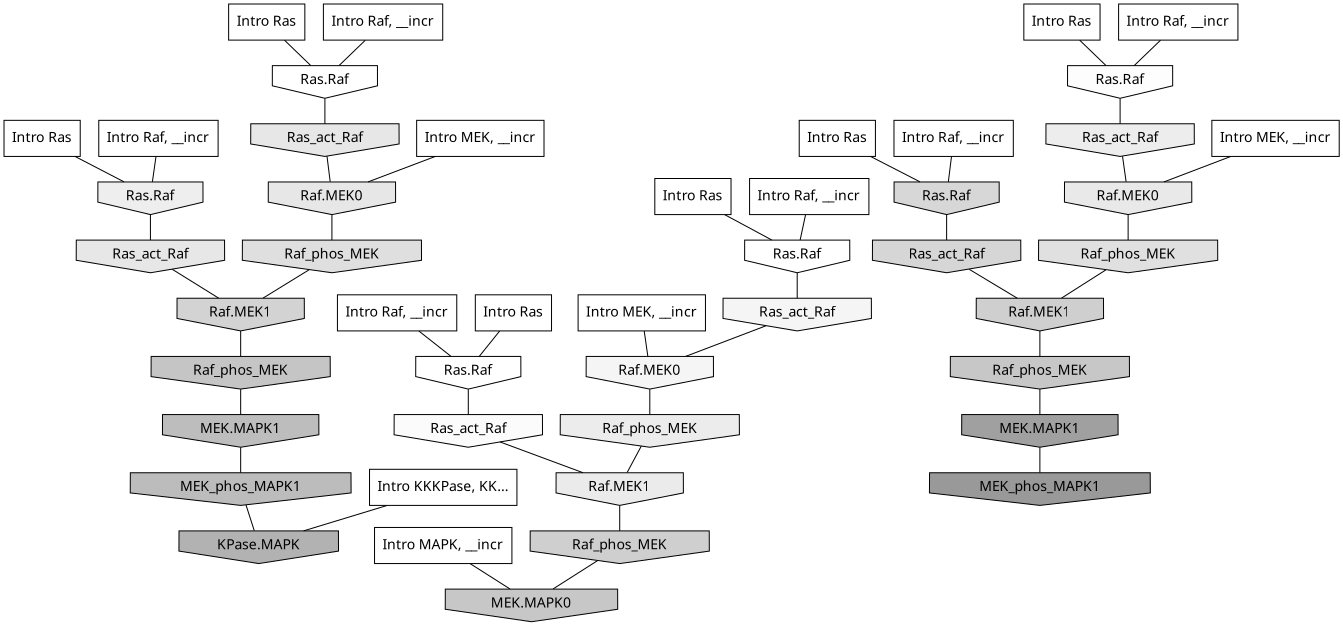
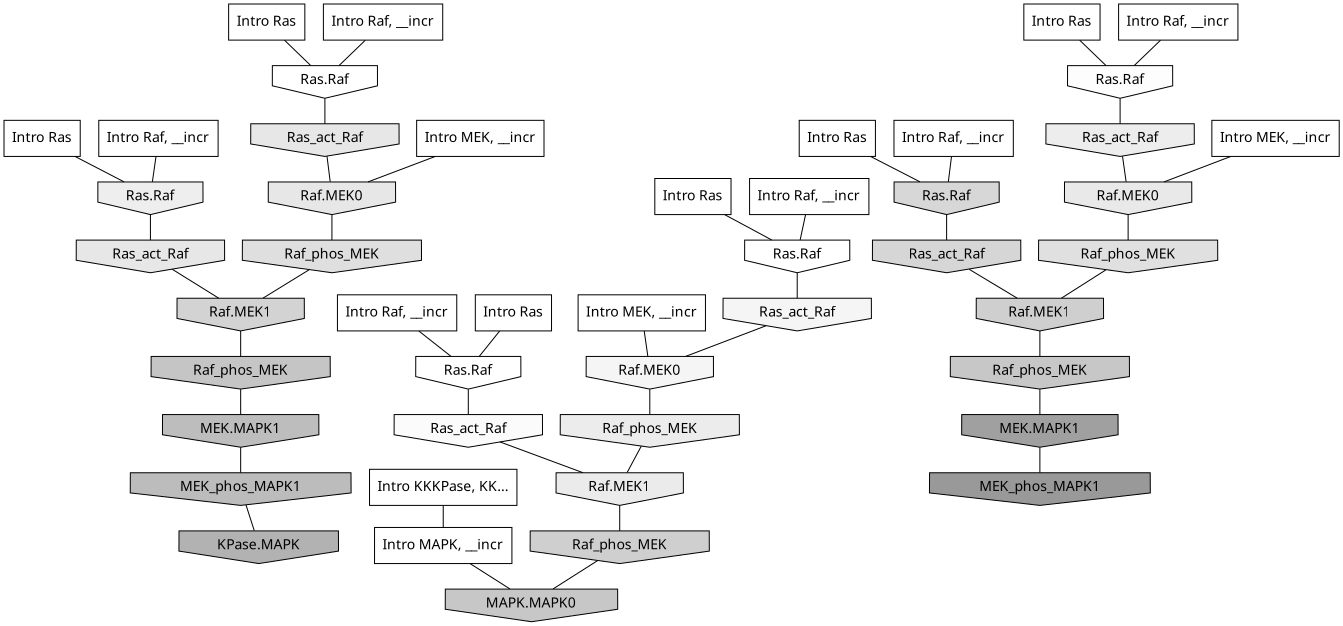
  digraph {
    rankdir=TB
    ranksep=0.30
    node [fillcolor="0.000 0.000 1.000" fontname="CMU Serif" shape=invhouse style=filled]
    edge [color="0.000 0.000 0.000" dir=none fontname="CMU Serif"]
    n1 [label="Intro Ras" shape=rectangle]
    n2 [label="Ras.Raf"]
    n3 [fillcolor="0.000 0.000 0.960" label=Ras_act_Raf]
    n4 [label="Intro Ras" shape=rectangle]
    n5 [fillcolor="0.000 0.000 0.931" label="Ras.Raf"]
    n6 [fillcolor="0.000 0.000 0.903" label=Ras_act_Raf]
    n7 [label="Intro Ras" shape=rectangle]
    n8 [label="Ras.Raf"]
    n9 [fillcolor="0.000 0.000 0.906" label=Ras_act_Raf]
    n10 [label="Intro Ras" shape=rectangle]
    n11 [fillcolor="0.000 0.000 0.841" label="Ras.Raf"]
    n12 [fillcolor="0.000 0.000 0.838" label=Ras_act_Raf]
    n13 [label="Intro Ras" shape=rectangle]
    n14 [label="Ras.Raf"]
    n15 [fillcolor="0.000 0.000 0.981" label=Ras_act_Raf]
    n16 [label="Intro Ras" shape=rectangle]
    n17 [fillcolor="0.000 0.000 0.992" label="Ras.Raf"]
    n18 [fillcolor="0.000 0.000 0.929" label=Ras_act_Raf]
    n19 [label="Intro Raf, __incr" shape=rectangle]
    n20 [label="Intro Raf, __incr" shape=rectangle]
    n21 [label="Intro Raf, __incr" shape=rectangle]
    n22 [label="Intro Raf, __incr" shape=rectangle]
    n23 [label="Intro Raf, __incr" shape=rectangle]
    n24 [label="Intro Raf, __incr" shape=rectangle]
    n25 [label="Intro MEK, __incr" shape=rectangle]
    n26 [fillcolor="0.000 0.000 0.906" label="Raf.MEK0"]
    n27 [fillcolor="0.000 0.000 0.872" label=Raf_phos_MEK]
    n28 [label="Intro MEK, __incr" shape=rectangle]
    n29 [fillcolor="0.000 0.000 0.960" label="Raf.MEK0"]
    n30 [fillcolor="0.000 0.000 0.924" label=Raf_phos_MEK]
    n31 [label="Intro MEK, __incr" shape=rectangle]
    n32 [fillcolor="0.000 0.000 0.914" label="Raf.MEK0"]
    n33 [fillcolor="0.000 0.000 0.877" label=Raf_phos_MEK]
    n34 [label="Intro MAPK, __incr" shape=rectangle]
-   n35 [fillcolor="0.000 0.000 0.780" label="MEK.MAPK0"]
+   n35 [fillcolor="0.000 0.000 0.780" label="MAPK.MAPK0"]
    n36 [label="Intro KKKPase, KK..." shape=rectangle]
    n37 [fillcolor="0.000 0.000 0.698" label="KPase.MAPK"]
    n38 [fillcolor="0.000 0.000 0.920" label="Raf.MEK1"]
    n39 [fillcolor="0.000 0.000 0.811" label=Raf_phos_MEK]
    n40 [fillcolor="0.000 0.000 0.825" label="Raf.MEK1"]
    n41 [fillcolor="0.000 0.000 0.810" label="Raf.MEK1"]
    n42 [fillcolor="0.000 0.000 0.772" label=Raf_phos_MEK]
    n43 [fillcolor="0.000 0.000 0.779" label=Raf_phos_MEK]
    n44 [fillcolor="0.000 0.000 0.740" label="MEK.MAPK1"]
    n45 [fillcolor="0.000 0.000 0.627" label="MEK.MAPK1"]
    n46 [fillcolor="0.000 0.000 0.600" label=MEK_phos_MAPK1]
    n47 [fillcolor="0.000 0.000 0.737" label=MEK_phos_MAPK1]
    n1 -> n2
    n2 -> n3
    n3 -> n29
    n4 -> n5
    n5 -> n6
    n6 -> n40
    n7 -> n8
    n8 -> n9
    n9 -> n26
    n10 -> n11
    n11 -> n12
    n12 -> n41
    n13 -> n14
    n14 -> n15
    n15 -> n38
    n16 -> n17
    n17 -> n18
    n18 -> n32
    n19 -> n5
    n20 -> n14
    n21 -> n8
    n22 -> n2
    n23 -> n11
    n24 -> n17
    n25 -> n26
    n26 -> n27
    n27 -> n40
    n28 -> n29
    n29 -> n30
    n30 -> n38
    n31 -> n32
    n32 -> n33
    n33 -> n41
    n34 -> n35
-   n36 -> n37
+   n36 -> n34
    n38 -> n39
    n39 -> n35
    n40 -> n42
    n41 -> n43
    n42 -> n44
    n43 -> n45
    n44 -> n47
    n45 -> n46
    n47 -> n37
  }
